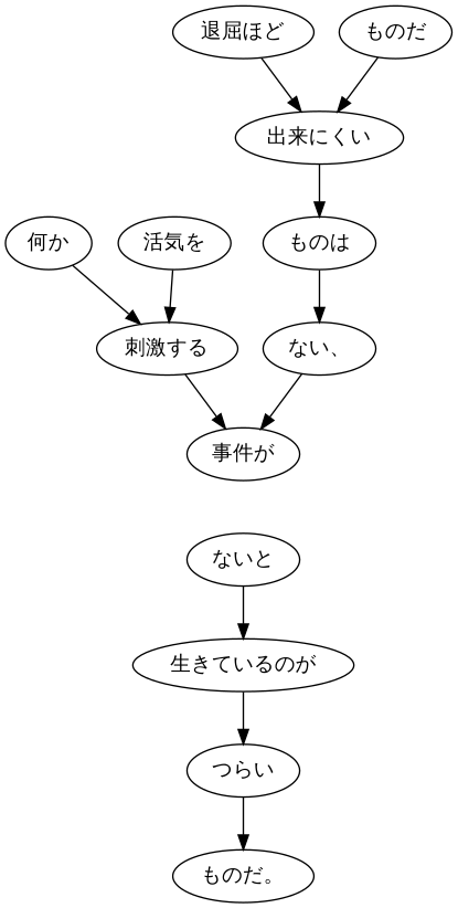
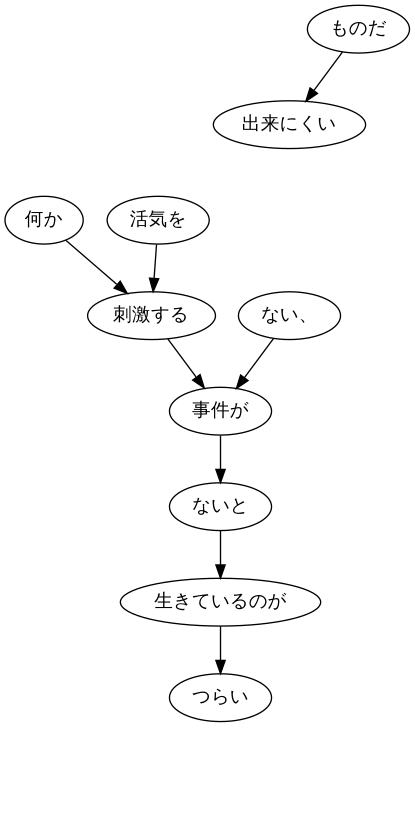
  digraph {
    fontname=Montserrat
    node [fontname=Montserrat]
    edge [fontname=Montserrat]
    n1 [label="出来にくい"]
-   n2 [label="ものは"]
-   n3 [label="退屈ほど"]
    n4 [label="ものだ"]
    n5 [label="ない、"]
    n6 [label="事件が"]
    n7 [label="ないと"]
    n8 [label="何か"]
    n9 [label="刺激する"]
    n10 [label="活気を"]
    n11 [label="生きているのが"]
    n12 [label="つらい"]
-   n13 [label="ものだ。"]
-   n1 -> n2
-   n2 -> n5
-   n3 -> n1
    n4 -> n1
    n5 -> n6
+   n6 -> n7
    n7 -> n11
    n8 -> n9
    n9 -> n6
    n10 -> n9
    n11 -> n12
-   n12 -> n13
  }
